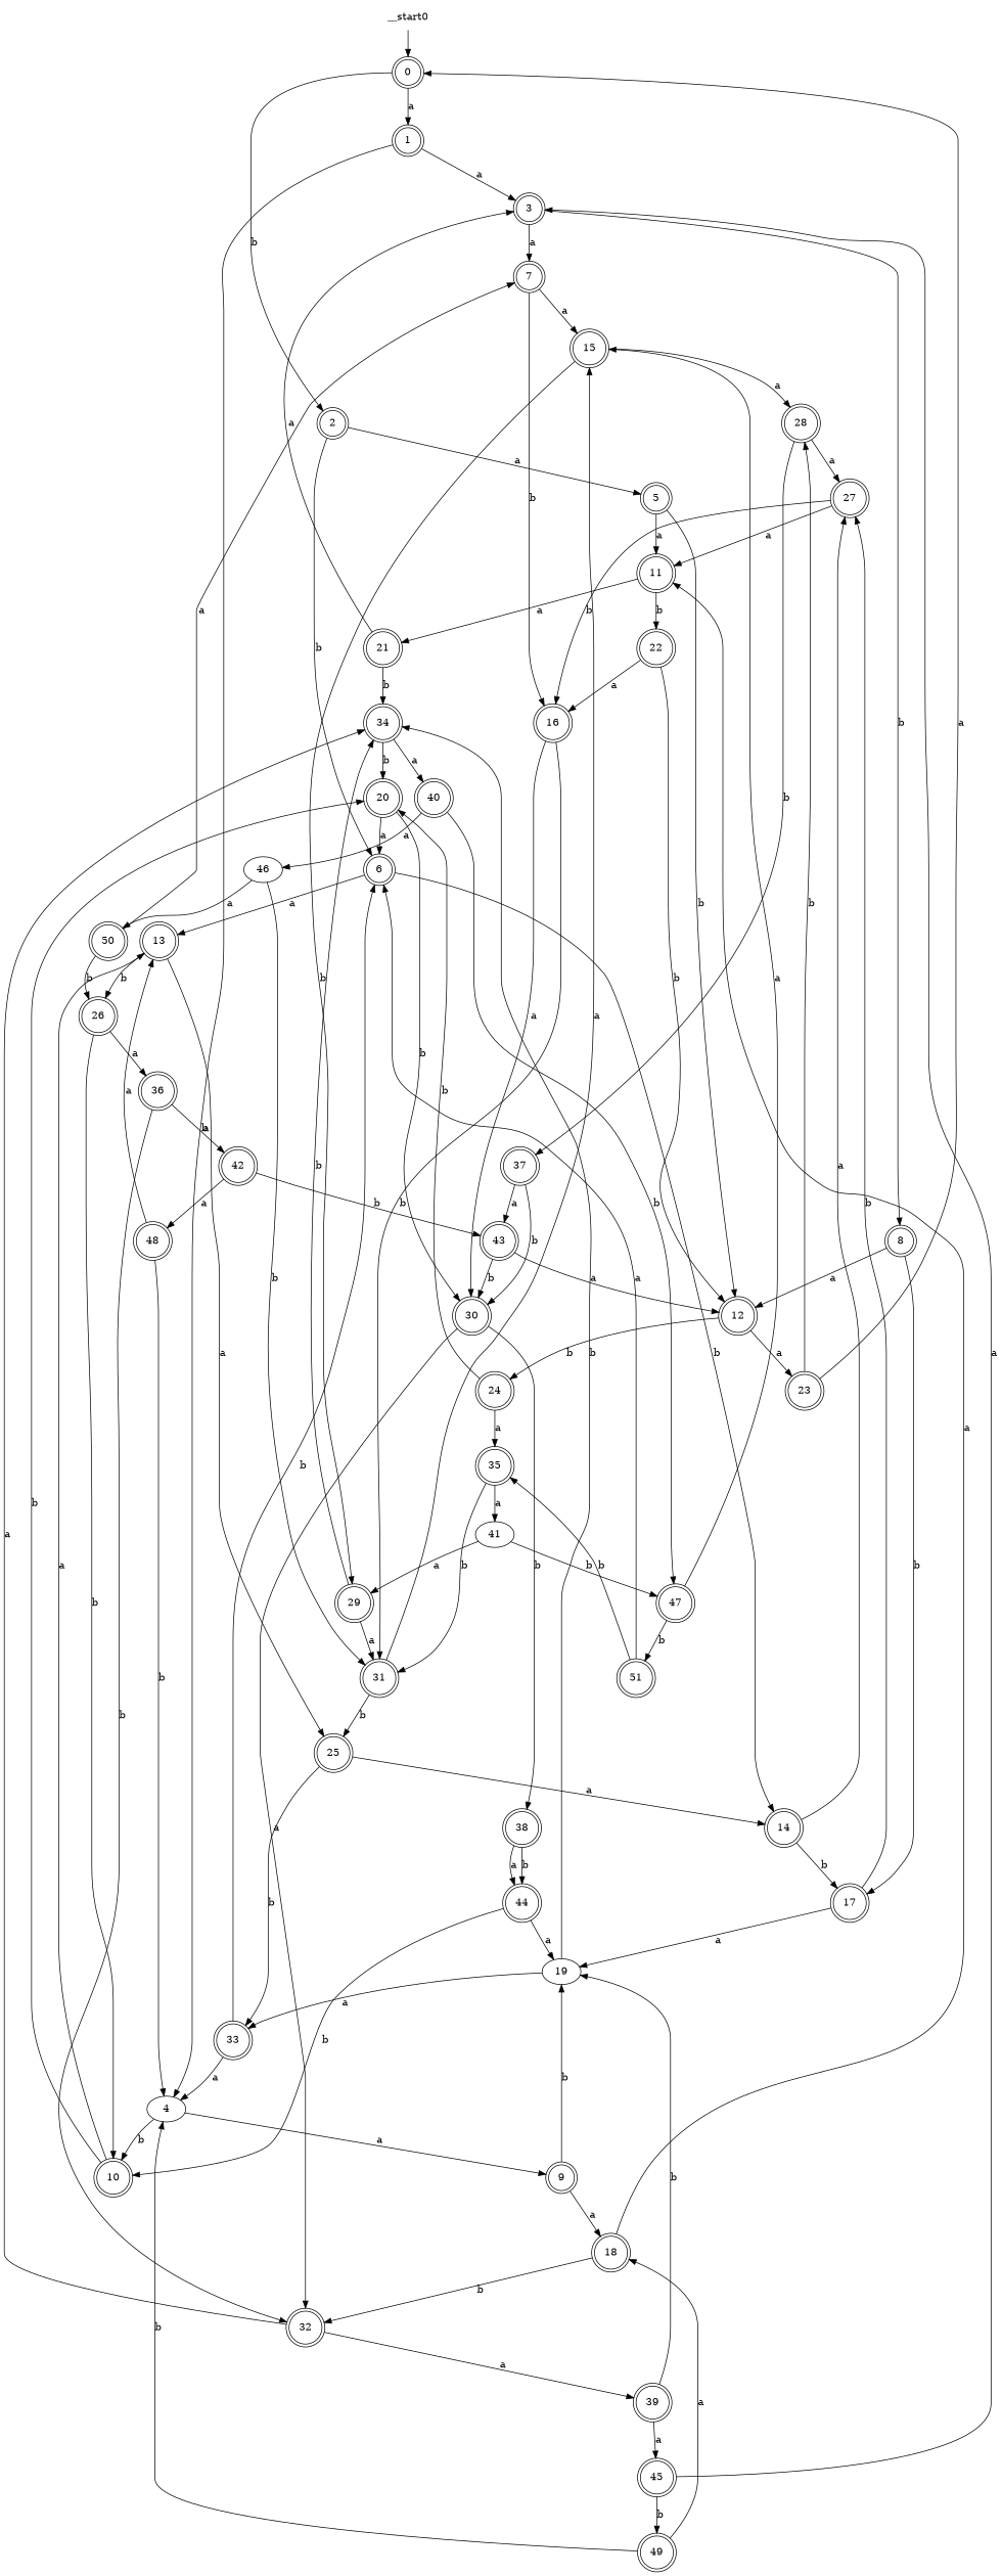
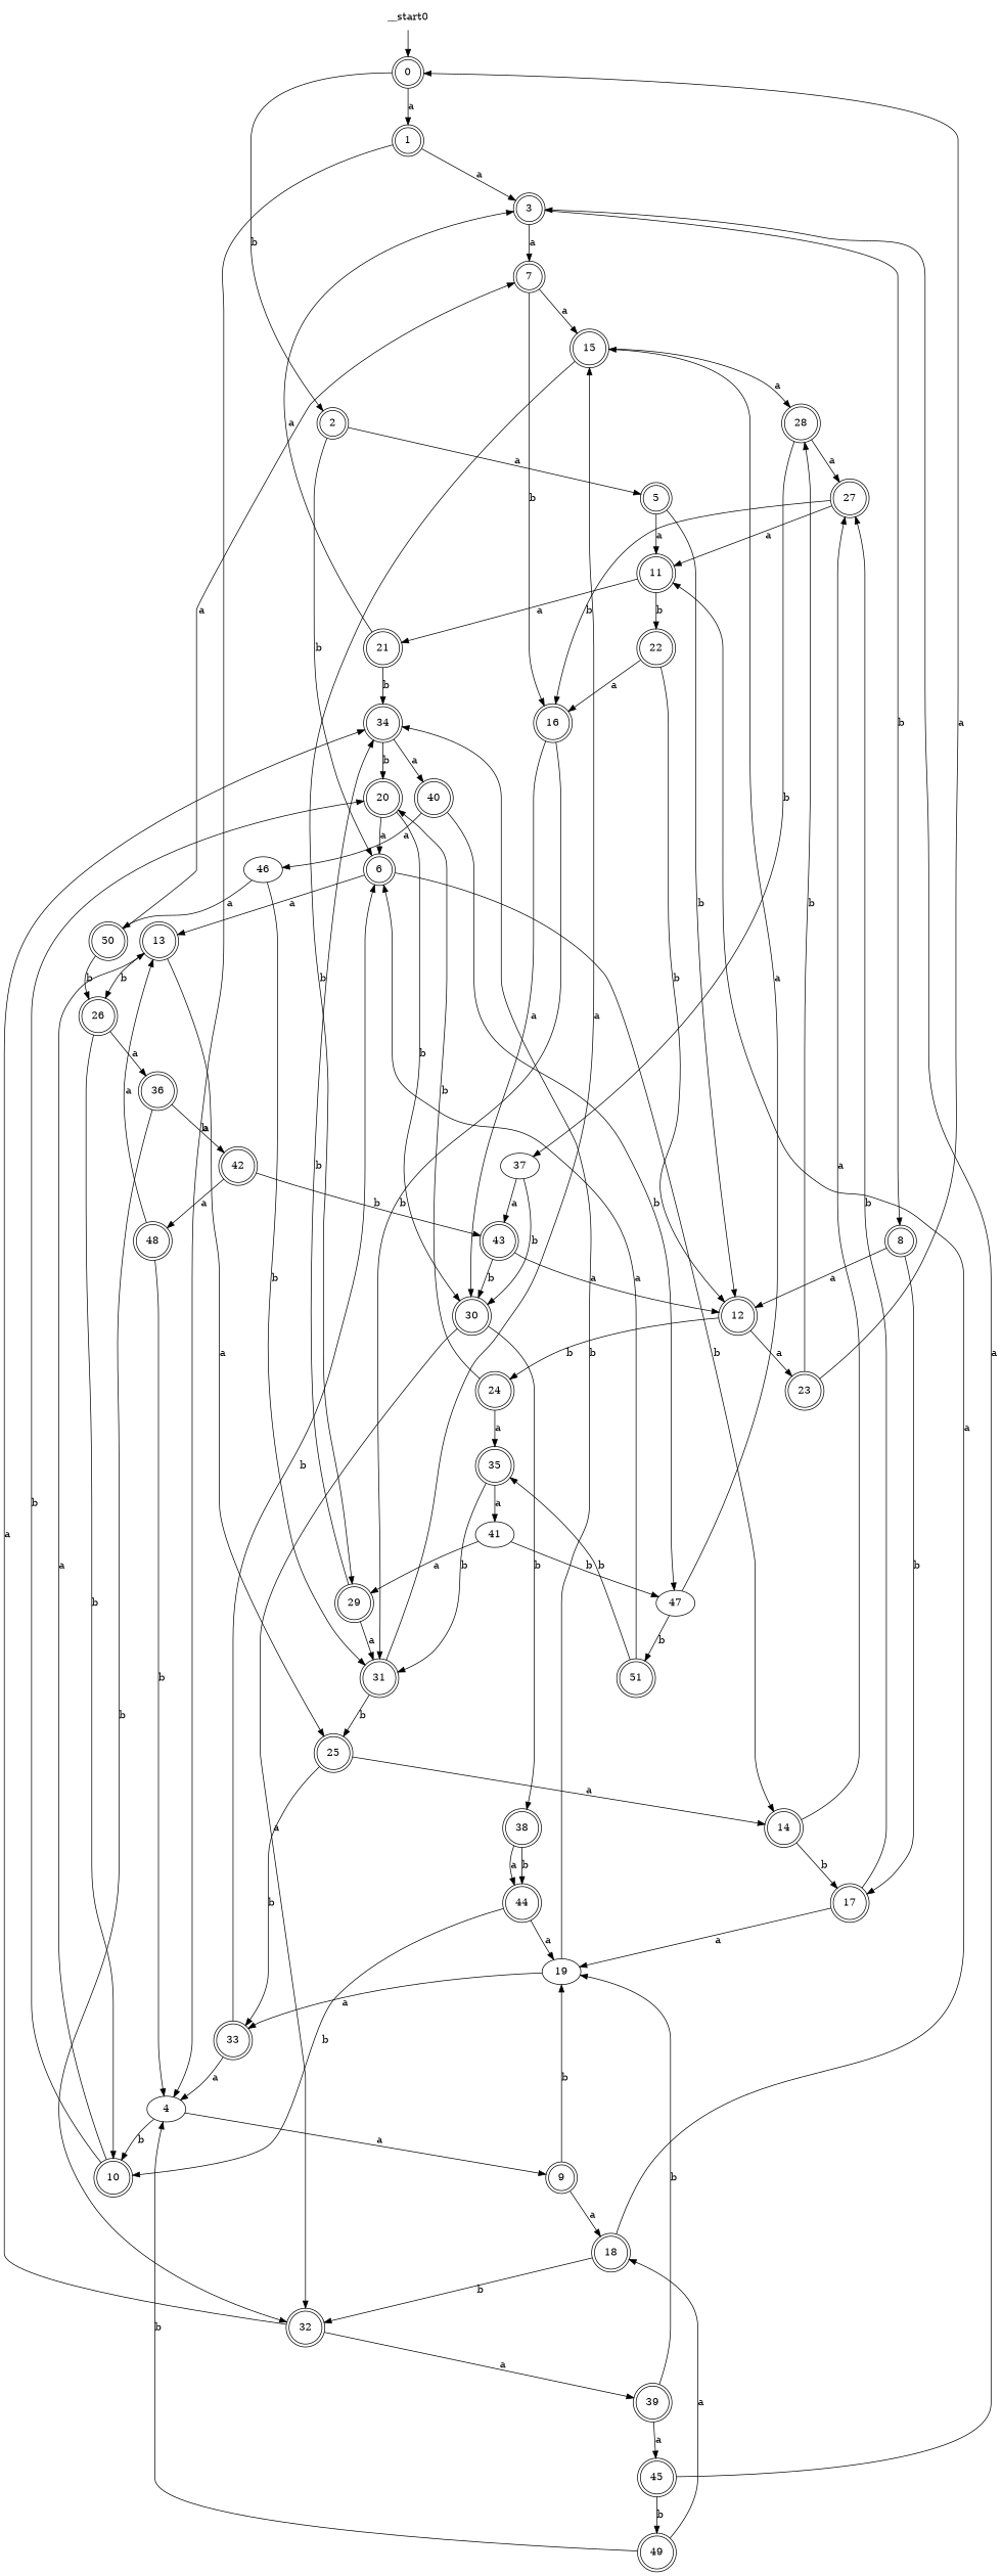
  digraph {
    node [shape=doublecircle]
    __start0 [shape=none]
    0
    1
    2
    3
    4 [shape=""]
    5
    6
    7
    8
    9
    10
    11
    12
    13
    14
    15
    16
    17
    18
    19 [shape=""]
    20
    21
    22
    23
    24
    25
    26
    27
    28
    29
    30
    31
    32
    33
    34
    35
    36
-   37
+   37 [shape=ellipse]
    38
    39
    40
    41 [shape=ellipse]
    42
    43
    44
    45
    46 [shape=ellipse]
-   47
+   47 [shape=ellipse]
    48
    49
    50
    51
    __start0 -> 0
    0 -> 1 [label=a]
    0 -> 2 [label=b]
    1 -> 3 [label=a]
    1 -> 4 [label=b]
    2 -> 5 [label=a]
    2 -> 6 [label=b]
    3 -> 7 [label=a]
    3 -> 8 [label=b]
    4 -> 9 [label=a]
    4 -> 10 [label=b]
    5 -> 11 [label=a]
    5 -> 12 [label=b]
    6 -> 13 [label=a]
    6 -> 14 [label=b]
    7 -> 15 [label=a]
    7 -> 16 [label=b]
    8 -> 12 [label=a]
    8 -> 17 [label=b]
    9 -> 18 [label=a]
    9 -> 19 [label=b]
    10 -> 13 [label=a]
    10 -> 20 [label=b]
    11 -> 21 [label=a]
    11 -> 22 [label=b]
    12 -> 23 [label=a]
    12 -> 24 [label=b]
    13 -> 25 [label=a]
    13 -> 26 [label=b]
    14 -> 17 [label=b]
    14 -> 27 [label=a]
    15 -> 28 [label=a]
    15 -> 29 [label=b]
    16 -> 30 [label=a]
    16 -> 31 [label=b]
    17 -> 19 [label=a]
    17 -> 27 [label=b]
    18 -> 11 [label=a]
    18 -> 32 [label=b]
    19 -> 33 [label=a]
    19 -> 34 [label=b]
    20 -> 6 [label=a]
    20 -> 30 [label=b]
    21 -> 3 [label=a]
    21 -> 34 [label=b]
    22 -> 12 [label=b]
    22 -> 16 [label=a]
    23 -> 0 [label=a]
    23 -> 28 [label=b]
    24 -> 20 [label=b]
    24 -> 35 [label=a]
    25 -> 14 [label=a]
    25 -> 33 [label=b]
    26 -> 10 [label=b]
    26 -> 36 [label=a]
    27 -> 11 [label=a]
    27 -> 16 [label=b]
    28 -> 27 [label=a]
    28 -> 37 [label=b]
    29 -> 31 [label=a]
    29 -> 34 [label=b]
    30 -> 32 [label=a]
    30 -> 38 [label=b]
    31 -> 15 [label=a]
    31 -> 25 [label=b]
    32 -> 34 [label=a]
    32 -> 39 [label=a]
    33 -> 4 [label=a]
    33 -> 6 [label=b]
    34 -> 20 [label=b]
    34 -> 40 [label=a]
    35 -> 31 [label=b]
    35 -> 41 [label=a]
    36 -> 32 [label=b]
    36 -> 42 [label=a]
    37 -> 30 [label=b]
    37 -> 43 [label=a]
    38 -> 44 [label=a]
    38 -> 44 [label=b]
    39 -> 19 [label=b]
    39 -> 45 [label=a]
    40 -> 46 [label=a]
    40 -> 47 [label=b]
    41 -> 29 [label=a]
    41 -> 47 [label=b]
    42 -> 43 [label=b]
    42 -> 48 [label=a]
    43 -> 12 [label=a]
    43 -> 30 [label=b]
    44 -> 10 [label=b]
    44 -> 19 [label=a]
    45 -> 3 [label=a]
    45 -> 49 [label=b]
    46 -> 31 [label=b]
    46 -> 50 [label=a]
    47 -> 15 [label=a]
    47 -> 51 [label=b]
    48 -> 4 [label=b]
    48 -> 13 [label=a]
    49 -> 4 [label=b]
    49 -> 18 [label=a]
    50 -> 7 [label=a]
    50 -> 26 [label=b]
    51 -> 6 [label=a]
    51 -> 35 [label=b]
  }
